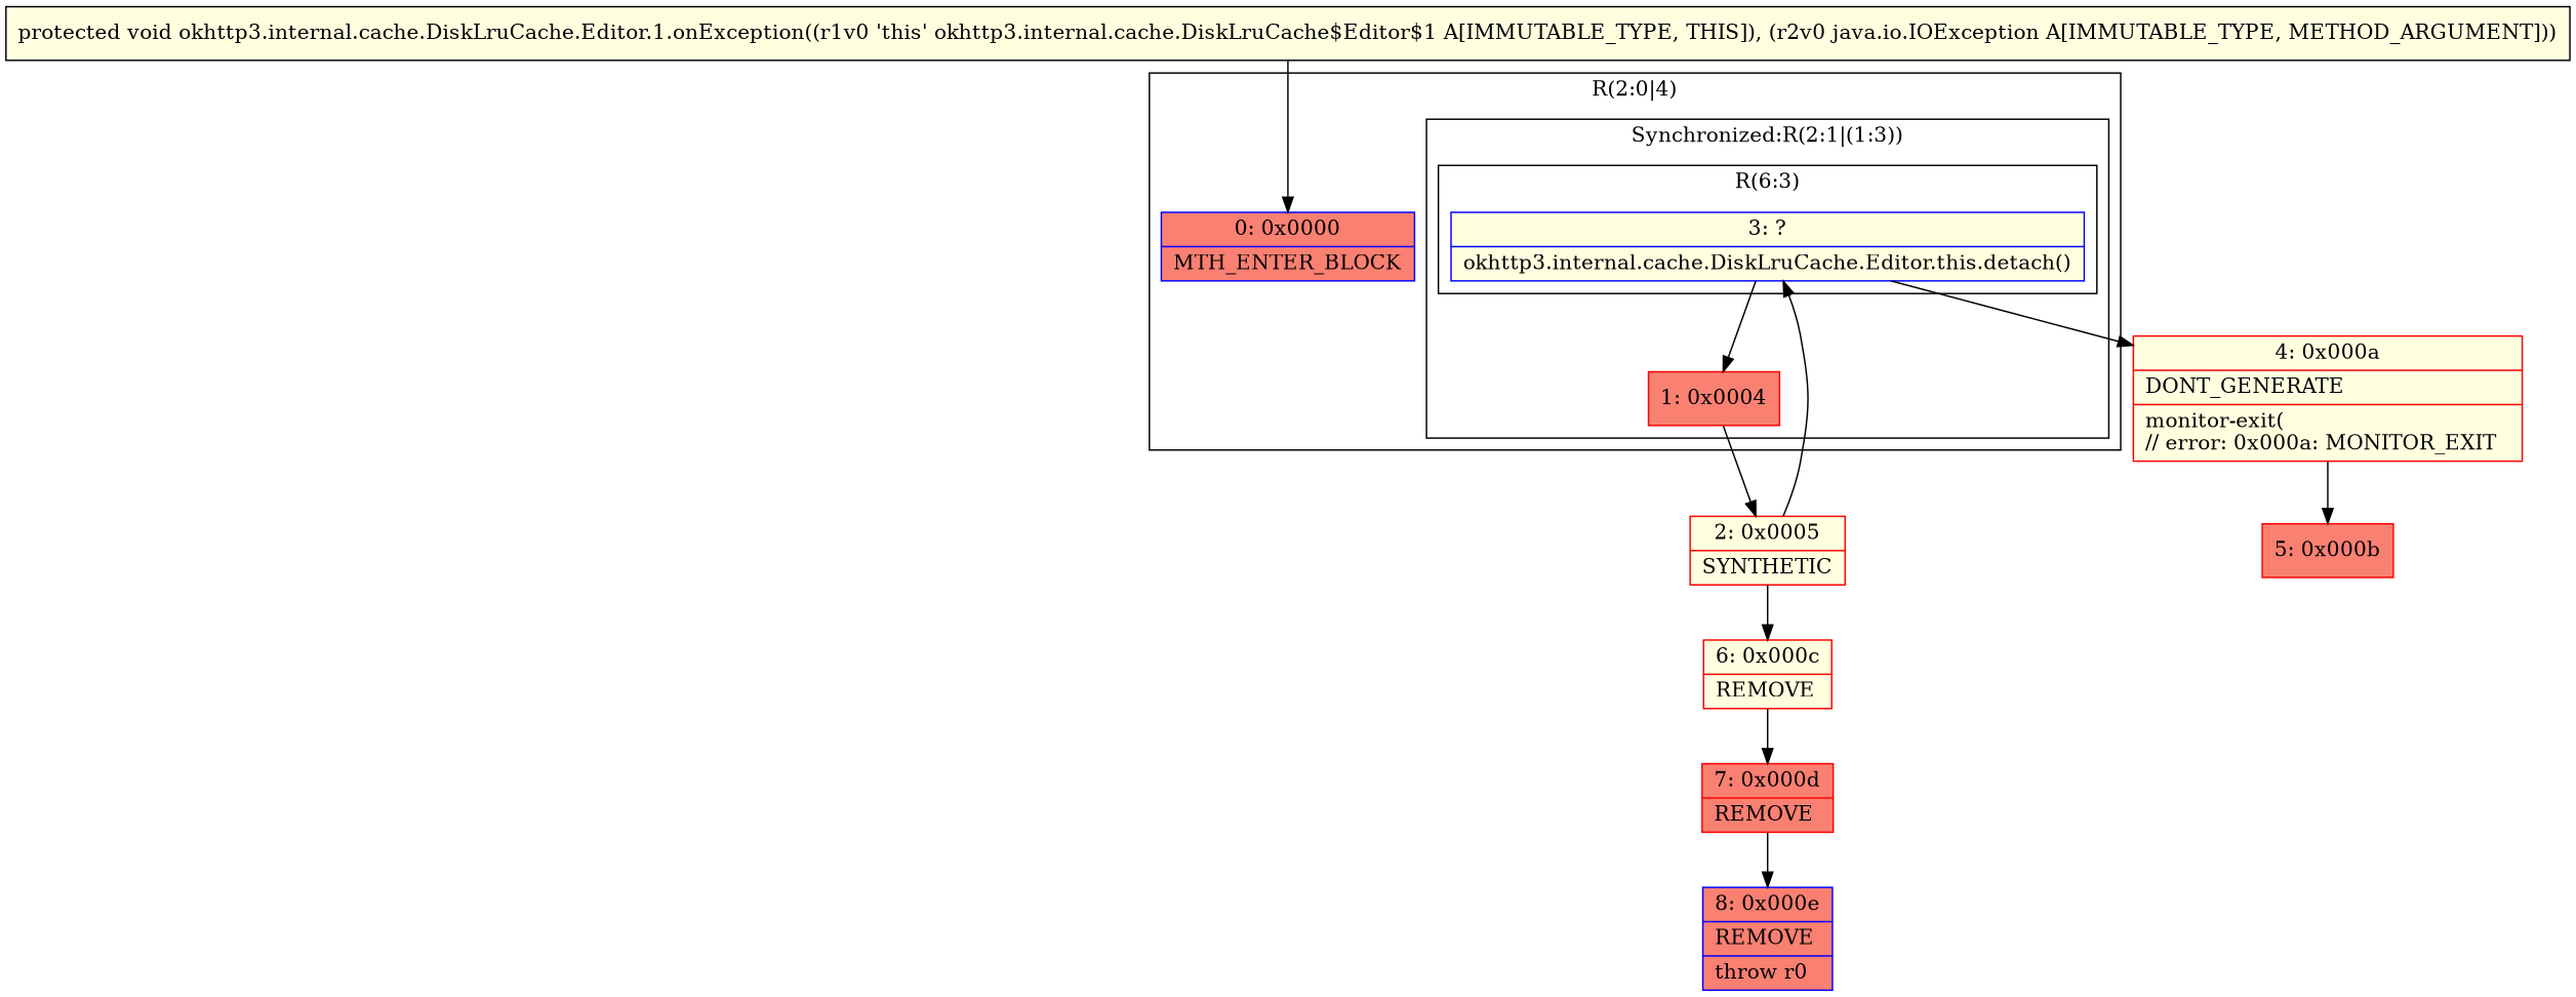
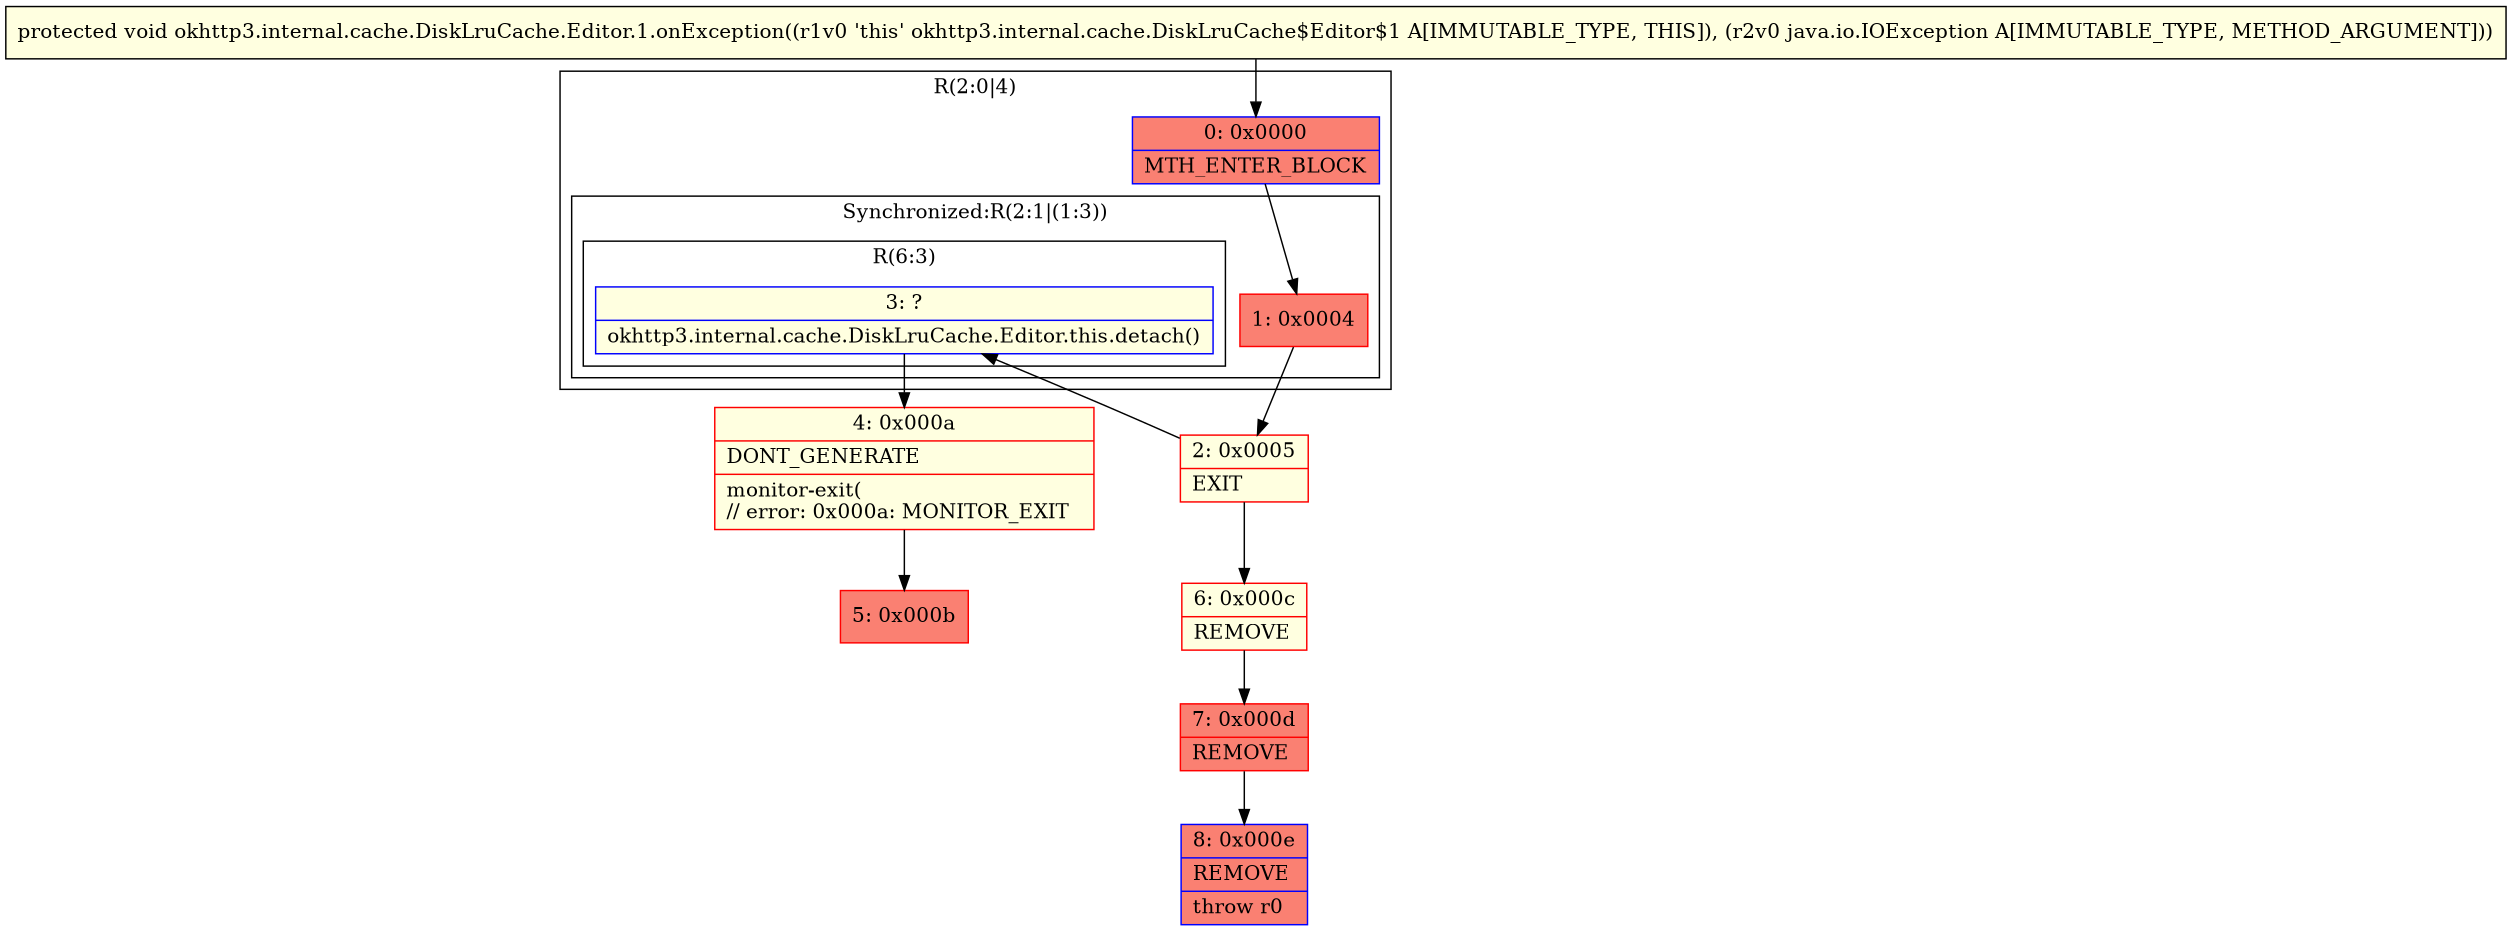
  digraph {
    node [color=red fillcolor=lightyellow shape=record style=filled]
    n1 [color=blue label="{3\:\ ?|okhttp3.internal.cache.DiskLruCache.Editor.this.detach()\l}"]
    n2 [fillcolor=salmon label="{1\:\ 0x0004}"]
    n3 [color=blue fillcolor=salmon label="{0\:\ 0x0000|MTH_ENTER_BLOCK\l}"]
    n4 [label="{4\:\ 0x000a|DONT_GENERATE\l|monitor\-exit(\l\/\/ error: 0x000a: MONITOR_EXIT  \l}"]
-   n5 [label="{2\:\ 0x0005|SYNTHETIC\l}"]
+   n5 [label="{2\:\ 0x0005|EXIT\l}"]
    n6 [label="{6\:\ 0x000c|REMOVE\l}"]
    n7 [fillcolor=salmon label="{5\:\ 0x000b}"]
    n8 [fillcolor=salmon label="{7\:\ 0x000d|REMOVE\l}"]
    n9 [color=blue fillcolor=salmon label="{8\:\ 0x000e|REMOVE\l|throw r0\l}"]
    n10 [label="{protected void okhttp3.internal.cache.DiskLruCache.Editor.1.onException((r1v0 'this' okhttp3.internal.cache.DiskLruCache$Editor$1 A[IMMUTABLE_TYPE, THIS]), (r2v0 java.io.IOException A[IMMUTABLE_TYPE, METHOD_ARGUMENT])) }" color=""]
    subgraph cluster_1 {
      label="R(2:0|4)"
      n3
      subgraph cluster_2 {
        label="Synchronized:R(2:1|(1:3))"
        n2
        subgraph cluster_3 {
          label="R(6:3)"
          n1
        }
      }
    }
    n1 -> n4
    n2 -> n5
-   n1 -> n2
+   n3 -> n2
    n4 -> n7
    n5 -> n1
    n5 -> n6
    n6 -> n8
    n8 -> n9
    n10 -> n3
  }
